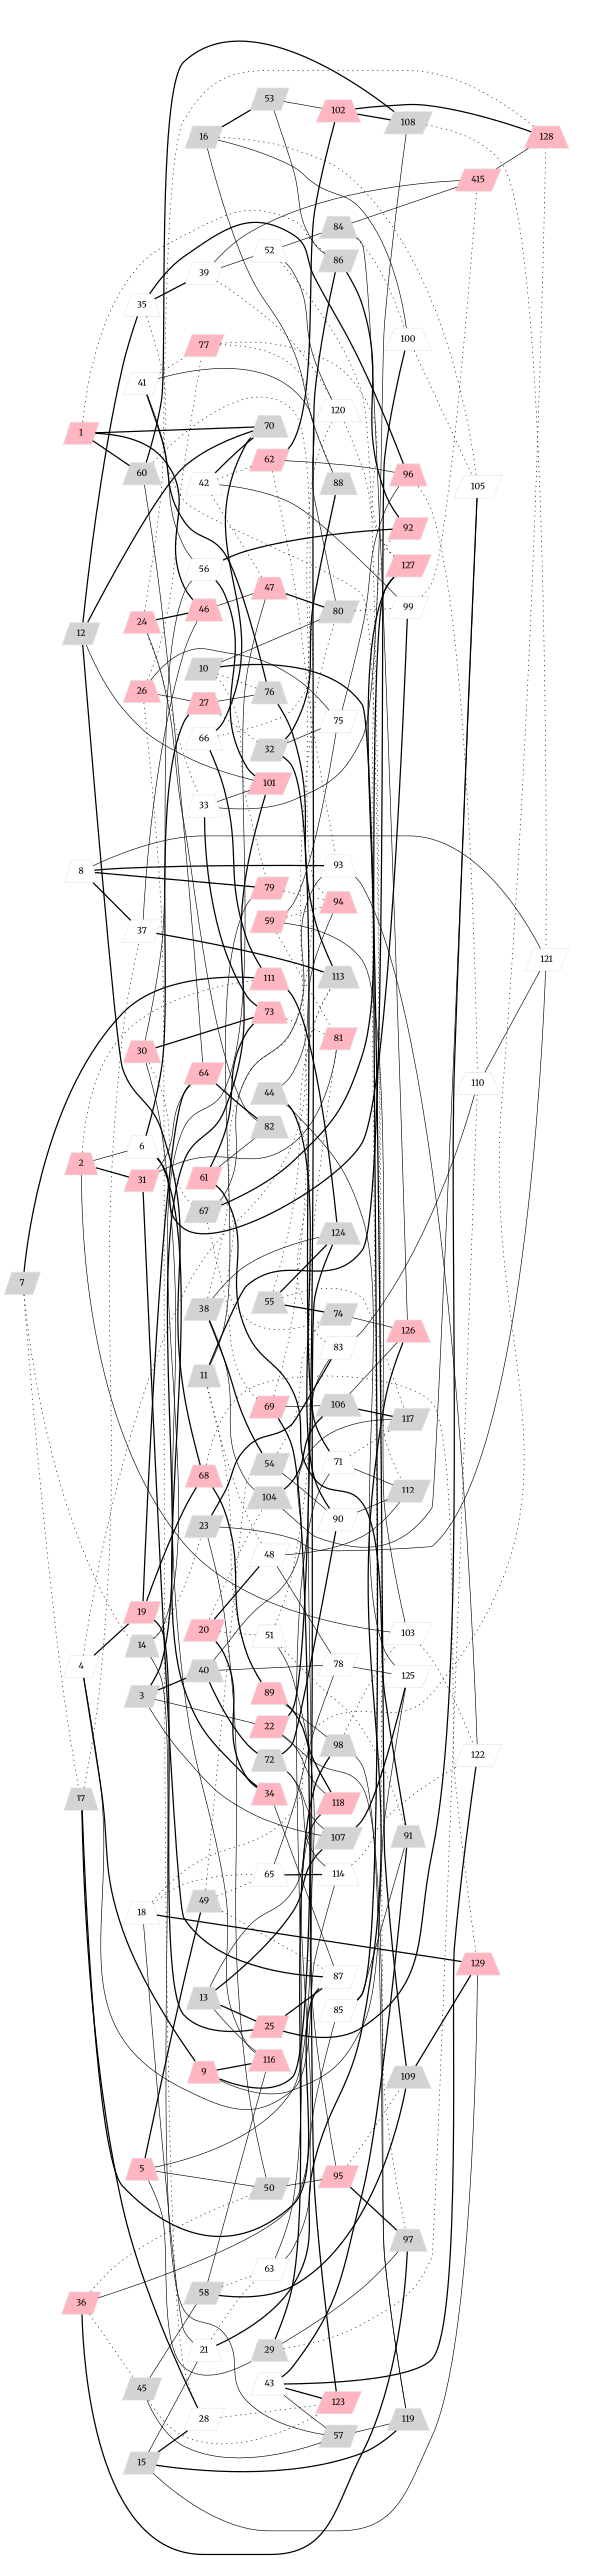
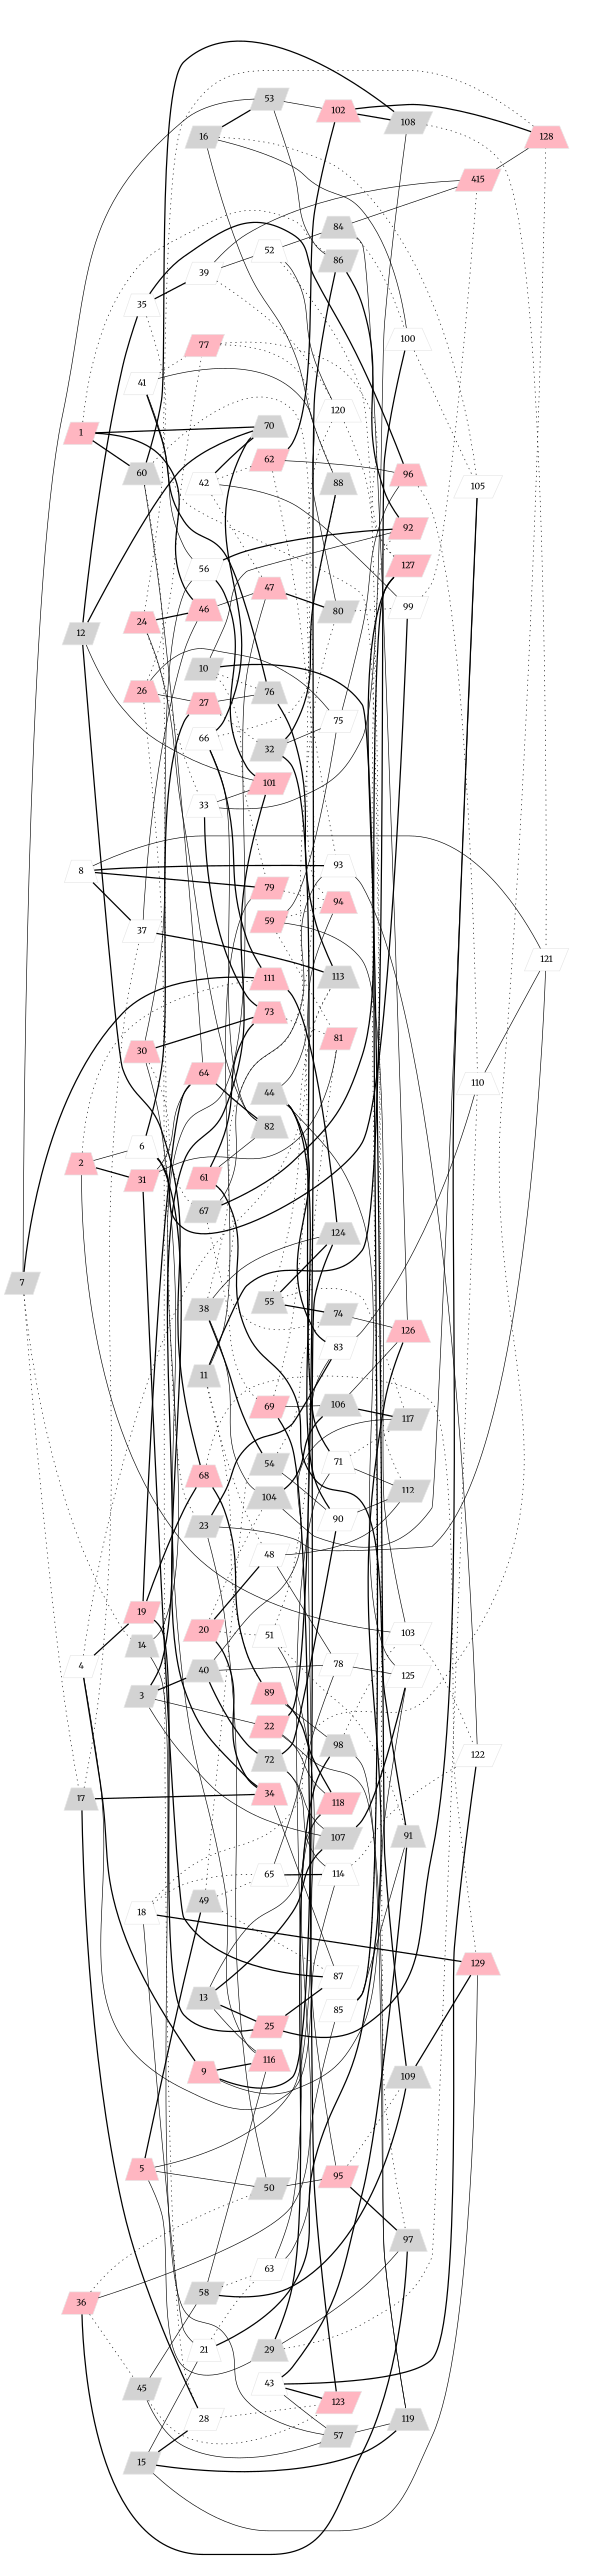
  graph {
    fontname=Merriweather
    rankdir=LR
    node [color=gray90 fillcolor=lightgrey fontname=Merriweather shape=parallelogram style=filled]
    edge [fontname=Merriweather style=solid]
    1 [fillcolor=lightpink]
    46 [fillcolor=lightpink shape=trapezium]
    60 [shape=trapezium]
    70 [shape=trapezium]
    86
    47 [fillcolor=lightpink shape=trapezium]
    64 [fillcolor=lightpink]
    108
    94 [fillcolor=lightpink shape=trapezium]
    92 [fillcolor=lightpink]
    2 [fillcolor=lightpink shape=trapezium]
    6 [fillcolor=white shape=trapezium]
    31 [fillcolor=lightpink]
    103 [fillcolor=white]
    111 [fillcolor=lightpink shape=trapezium]
    27 [fillcolor=lightpink shape=trapezium]
    34 [fillcolor=lightpink shape=trapezium]
    99 [fillcolor=white]
    87 [fillcolor=white]
    81 [fillcolor=lightpink]
    122 [fillcolor=white]
    124 [shape=trapezium]
    22 [fillcolor=lightpink]
    3
    40 [shape=trapezium]
    101 [fillcolor=lightpink]
    107
    118 [fillcolor=lightpink]
    119 [shape=trapezium]
    72 [shape=trapezium]
    78 [fillcolor=white]
    117
    125 [fillcolor=white]
    4 [fillcolor=white]
    9 [fillcolor=lightpink shape=trapezium]
    19 [fillcolor=lightpink]
    113 [shape=trapezium]
    114 [fillcolor=white shape=trapezium]
    116 [fillcolor=lightpink shape=trapezium]
    68 [fillcolor=lightpink shape=trapezium]
    25 [fillcolor=lightpink]
    5 [fillcolor=lightpink shape=trapezium]
    29 [shape=trapezium]
    49 [shape=trapezium]
    50
    83 [fillcolor=white]
    97 [shape=trapezium]
    98 [shape=trapezium]
    110 [fillcolor=white shape=trapezium]
    65 [fillcolor=white shape=trapezium]
    54
    95 [fillcolor=lightpink]
    76 [shape=trapezium]
    32
    n55 [fillcolor=lightpink label=415]
    7
    14 [shape=trapezium]
    17 [shape=trapezium]
    53
    23
    57
    37 [fillcolor=white]
    28 [fillcolor=white]
    102 [fillcolor=lightpink shape=trapezium]
    8 [fillcolor=white shape=trapezium]
    79 [fillcolor=lightpink]
    93 [fillcolor=white shape=trapezium]
    121 [fillcolor=white]
    10
    109 [shape=trapezium]
    129 [fillcolor=lightpink shape=trapezium]
    11 [shape=trapezium]
    48 [fillcolor=white]
    89 [fillcolor=lightpink shape=trapezium]
    100 [fillcolor=white shape=trapezium]
    112
    105 [fillcolor=white]
    12
    35 [fillcolor=white shape=trapezium]
    39 [fillcolor=white]
    96 [fillcolor=lightpink shape=trapezium]
    13 [shape=trapezium]
    80
    21 [fillcolor=white shape=trapezium]
    15
    63 [fillcolor=white]
    126 [fillcolor=lightpink shape=trapezium]
    123 [fillcolor=lightpink]
    16
    88 [shape=trapezium]
    18 [fillcolor=white shape=trapezium]
    128 [fillcolor=lightpink shape=trapezium]
    82 [shape=trapezium]
    20 [fillcolor=lightpink]
    51 [fillcolor=white shape=trapezium]
    104 [shape=trapezium]
    91 [shape=trapezium]
    106 [shape=trapezium]
    71 [fillcolor=white shape=trapezium]
    85 [fillcolor=white]
    24 [fillcolor=lightpink shape=trapezium]
    33 [fillcolor=white shape=trapezium]
    73 [fillcolor=lightpink shape=trapezium]
    26 [fillcolor=lightpink shape=trapezium]
    75 [fillcolor=white]
    77 [fillcolor=lightpink]
    127 [fillcolor=lightpink]
    30 [fillcolor=lightpink shape=trapezium]
    56 [fillcolor=white]
    67
    69 [fillcolor=lightpink]
    120 [fillcolor=white shape=trapezium]
    52 [fillcolor=white shape=trapezium]
    36 [fillcolor=lightpink]
    45
    58
    38
    90 [fillcolor=white]
    74
    84 [shape=trapezium]
    41 [fillcolor=white]
    42 [fillcolor=white shape=trapezium]
    62 [fillcolor=lightpink]
    43 [fillcolor=white shape=trapezium]
    44 [shape=trapezium]
    55 [shape=trapezium]
    59 [fillcolor=lightpink]
    61 [fillcolor=lightpink]
    66 [fillcolor=white shape=trapezium]
    1 -- 46 [style=bold]
    1 -- 60 [style=bold]
    1 -- 70 [style=bold]
    1 -- 86 [style=dotted]
    46 -- 47
    60 -- 64
    60 -- 108 [style=bold]
    60 -- 94 [style=dotted]
    86 -- 92 [style=bold]
    47 -- 80 [style=bold]
    64 -- 82 [style=bold]
    108 -- 121 [style=dotted]
    2 -- 6
    2 -- 31 [style=bold]
    2 -- 103
    2 -- 111 [style=dotted]
    6 -- 27 [style=bold]
    6 -- 34 [style=bold]
    6 -- 99 [style=bold]
    31 -- 64
    31 -- 87 [style=bold]
    31 -- 81
    103 -- 122 [style=dotted]
    111 -- 124 [style=bold]
    27 -- 76
    27 -- 32 [style=dotted]
    34 -- 87
    99 -- n55 [style=dotted]
    22 -- 86 [style=bold]
    22 -- 118
    22 -- 119
    3 -- 22
    3 -- 40 [style=bold]
    3 -- 101 [style=bold]
    3 -- 107
    40 -- 72 [style=bold]
    40 -- 78
    40 -- 117
    107 -- 125 [style=bold]
    72 -- 107
    72 -- 114
    72 -- 90 [style=bold]
    78 -- 125
    4 -- 9 [style=bold]
    4 -- 19 [style=bold]
    4 -- 113 [style=dotted]
    4 -- 114
    9 -- 124 [style=bold]
    9 -- 125
    9 -- 116 [style=bold]
    19 -- 64 [style=bold]
    19 -- 68 [style=bold]
    19 -- 25 [style=bold]
    114 -- 122 [style=dotted]
    68 -- 129 [style=dotted]
    68 -- 89 [style=bold]
    25 -- 87 [style=bold]
    25 -- 105 [style=bold]
    5 -- 29
    5 -- 49 [style=bold]
    5 -- 50
    5 -- 83
    29 -- 97
    29 -- 98 [style=bold]
    29 -- 110 [style=dotted]
    49 -- 87 [style=dotted]
    49 -- 65 [style=dotted]
    49 -- 54 [style=dotted]
    50 -- 95
    83 -- 110
    98 -- 103 [style=dotted]
    98 -- 119
    110 -- 121
    65 -- 78
    65 -- 114 [style=bold]
    54 -- 90
    54 -- 74 [style=dotted]
    95 -- 97 [style=bold]
    95 -- 109 [style=dotted]
    76 -- 113 [style=bold]
    32 -- 88 [style=bold]
    32 -- 71 [style=bold]
    32 -- 75
    n55 -- 128
    7 -- 111 [style=bold]
    7 -- 14 [style=dotted]
    7 -- 17 [style=dotted]
+   7 -- 53
    14 -- 47
-   14 -- 23 [style=dotted]
+   60 -- 23 [style=dotted]
    14 -- 57
-   17 -- 87 [style=bold]
+   17 -- 34 [style=bold]
    17 -- 37 [style=dotted]
    17 -- 28 [style=bold]
    53 -- 86
    53 -- 102
    23 -- 50
    23 -- 83 [style=bold]
    23 -- 121
    57 -- 119
    37 -- 46
    37 -- 113 [style=bold]
    28 -- 123 [style=dotted]
    102 -- 108 [style=bold]
    102 -- 128 [style=bold]
    8 -- 37 [style=bold]
    8 -- 79 [style=bold]
    8 -- 93 [style=bold]
    8 -- 121
    79 -- 94 [style=dotted]
    93 -- 122
-   10 -- 80
+   10 -- 92
    10 -- 76 [style=dotted]
    10 -- 79 [style=dotted]
    10 -- 109 [style=bold]
    109 -- 129 [style=bold]
    11 -- 79
    11 -- 48 [style=dotted]
    11 -- 89 [style=dotted]
    11 -- 100 [style=bold]
    48 -- 78
    48 -- 112
    89 -- 118 [style=bold]
    89 -- 98
    100 -- 105 [style=dotted]
    12 -- 70 [style=bold]
    12 -- 101
    12 -- 68 [style=bold]
    12 -- 35 [style=bold]
    35 -- 112 [style=dotted]
    35 -- 39 [style=bold]
    35 -- 96 [style=bold]
    39 -- n55
    39 -- 120 [style=dotted]
    39 -- 52
    96 -- 110 [style=dotted]
    13 -- 107 [style=bold]
    13 -- 118
    13 -- 116
    13 -- 25 [style=bold]
    80 -- 99 [style=dotted]
    21 -- 63 [style=dotted]
    21 -- 126 [style=bold]
    15 -- 119 [style=bold]
    15 -- 28 [style=bold]
    15 -- 129
    15 -- 21
    63 -- 71
    63 -- 85
    16 -- 53 [style=bold]
    16 -- 100
    16 -- 105 [style=dotted]
    16 -- 88
    18 -- 65 [style=dotted]
    18 -- 129 [style=bold]
    18 -- 21
    18 -- 128 [style=dotted]
    20 -- 34 [style=bold]
    20 -- 48 [style=bold]
    20 -- 51 [style=dotted]
    20 -- 104 [style=dotted]
    51 -- 81 [style=dotted]
    51 -- 95
    51 -- 91 [style=dotted]
    104 -- 105
    104 -- 106 [style=bold]
    106 -- 117 [style=bold]
    106 -- 126
    71 -- 117 [style=dotted]
    71 -- 112
    85 -- 92 [style=dotted]
    85 -- 91
    85 -- 127 [style=bold]
    24 -- 46 [style=bold]
    24 -- 128 [style=dotted]
    24 -- 82
    24 -- 33 [style=dotted]
    33 -- 108
    33 -- 101
    33 -- 73 [style=bold]
    73 -- 81 [style=dotted]
    26 -- 27
    26 -- 28 [style=dotted]
    26 -- 75
    26 -- 77 [style=dotted]
    75 -- 96
    77 -- 88 [style=dotted]
    77 -- 127 [style=dotted]
    30 -- 116
    30 -- 73 [style=bold]
    30 -- 56
    30 -- 67 [style=dotted]
    56 -- 92 [style=bold]
    56 -- 101 [style=bold]
    67 -- 93
    67 -- 127 [style=bold]
    67 -- 69 [style=dotted]
    69 -- 80 [style=dotted]
    69 -- 123 [style=bold]
    69 -- 106
    120 -- 127 [style=dotted]
    52 -- 97 [style=dotted]
    52 -- 120
    52 -- 84
    36 -- 118
    36 -- 50 [style=dotted]
    36 -- 97 [style=bold]
    36 -- 45 [style=dotted]
    45 -- 57
    45 -- 123 [style=dotted]
    45 -- 58
    58 -- 116
    58 -- 109 [style=bold]
    58 -- 63 [style=dotted]
    38 -- 124
    38 -- 54 [style=bold]
    38 -- 104
    38 -- 120 [style=dotted]
    90 -- 112
    74 -- 126
    84 -- n55
    84 -- 100 [style=dotted]
    84 -- 126
    41 -- 76 [style=bold]
    41 -- 80
    41 -- 77 [style=dotted]
    41 -- 56
    42 -- 70 [style=bold]
    42 -- 47 [style=dotted]
    42 -- 99
    42 -- 62 [style=dotted]
    62 -- 102 [style=bold]
    62 -- 93 [style=dotted]
    62 -- 96
    43 -- 122 [style=bold]
    43 -- 57
    43 -- 123 [style=bold]
    43 -- 91 [style=bold]
    44 -- 94
    44 -- 125
-   44 -- 83 [style=dotted]
+   44 -- 83 [style=bold]
    44 -- 90 [style=bold]
    55 -- 124 [style=bold]
    55 -- 117 [style=dotted]
    55 -- 113 [style=dotted]
    55 -- 74 [style=bold]
    59 -- 94 [style=dotted]
    59 -- 103
    59 -- 81 [style=dotted]
    59 -- 75
    61 -- 82
    61 -- 91 [style=bold]
    61 -- 73 [style=bold]
    61 -- 74 [style=dotted]
    66 -- 70 [style=bold]
    66 -- 111 [style=bold]
    66 -- 88 [style=dotted]
+   66 -- 82
  }
